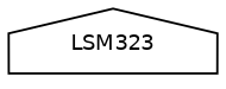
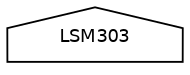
  digraph {
    rankdir=LR
-   n1 [color=black fillcolor=white fontname=Helvetica fontsize=10 height=0.2 label=LSM323 shape=house style=filled width=0.4]
+   n1 [color=black fillcolor=white fontname=Helvetica fontsize=10 height=0.2 label=LSM303 shape=house style=filled width=0.4]
  }
